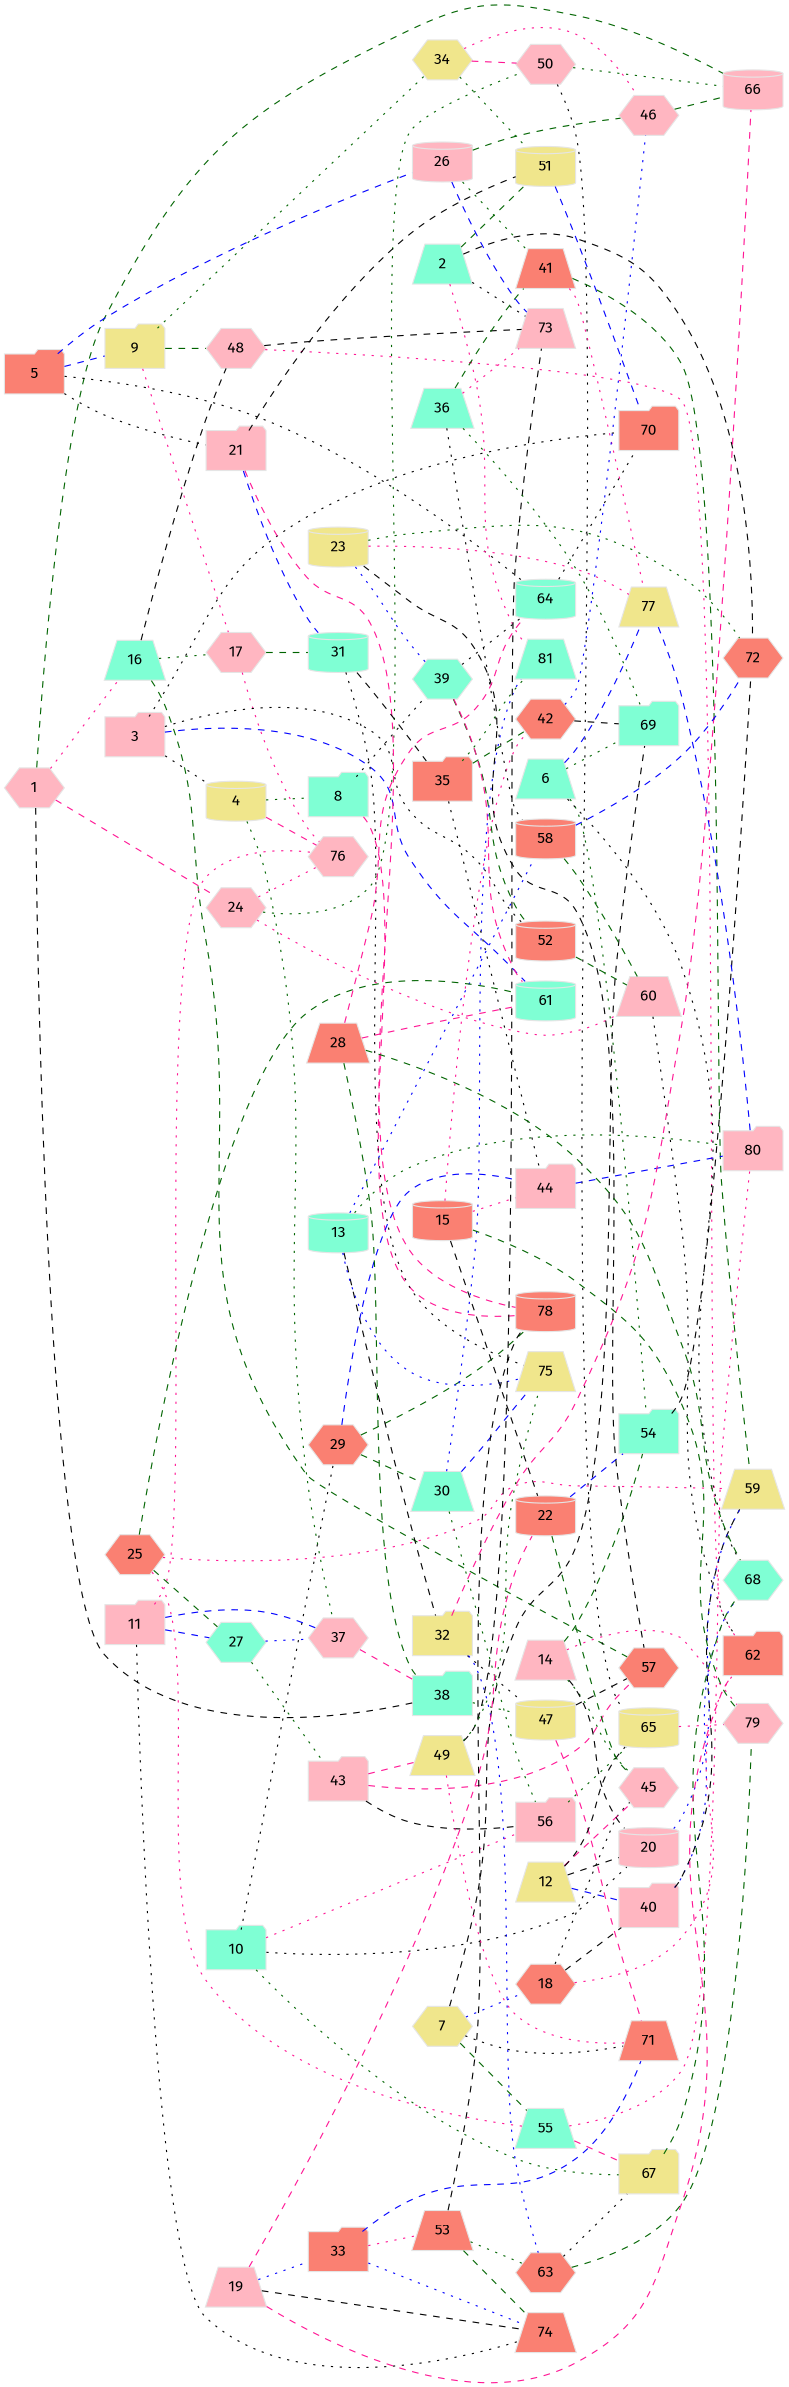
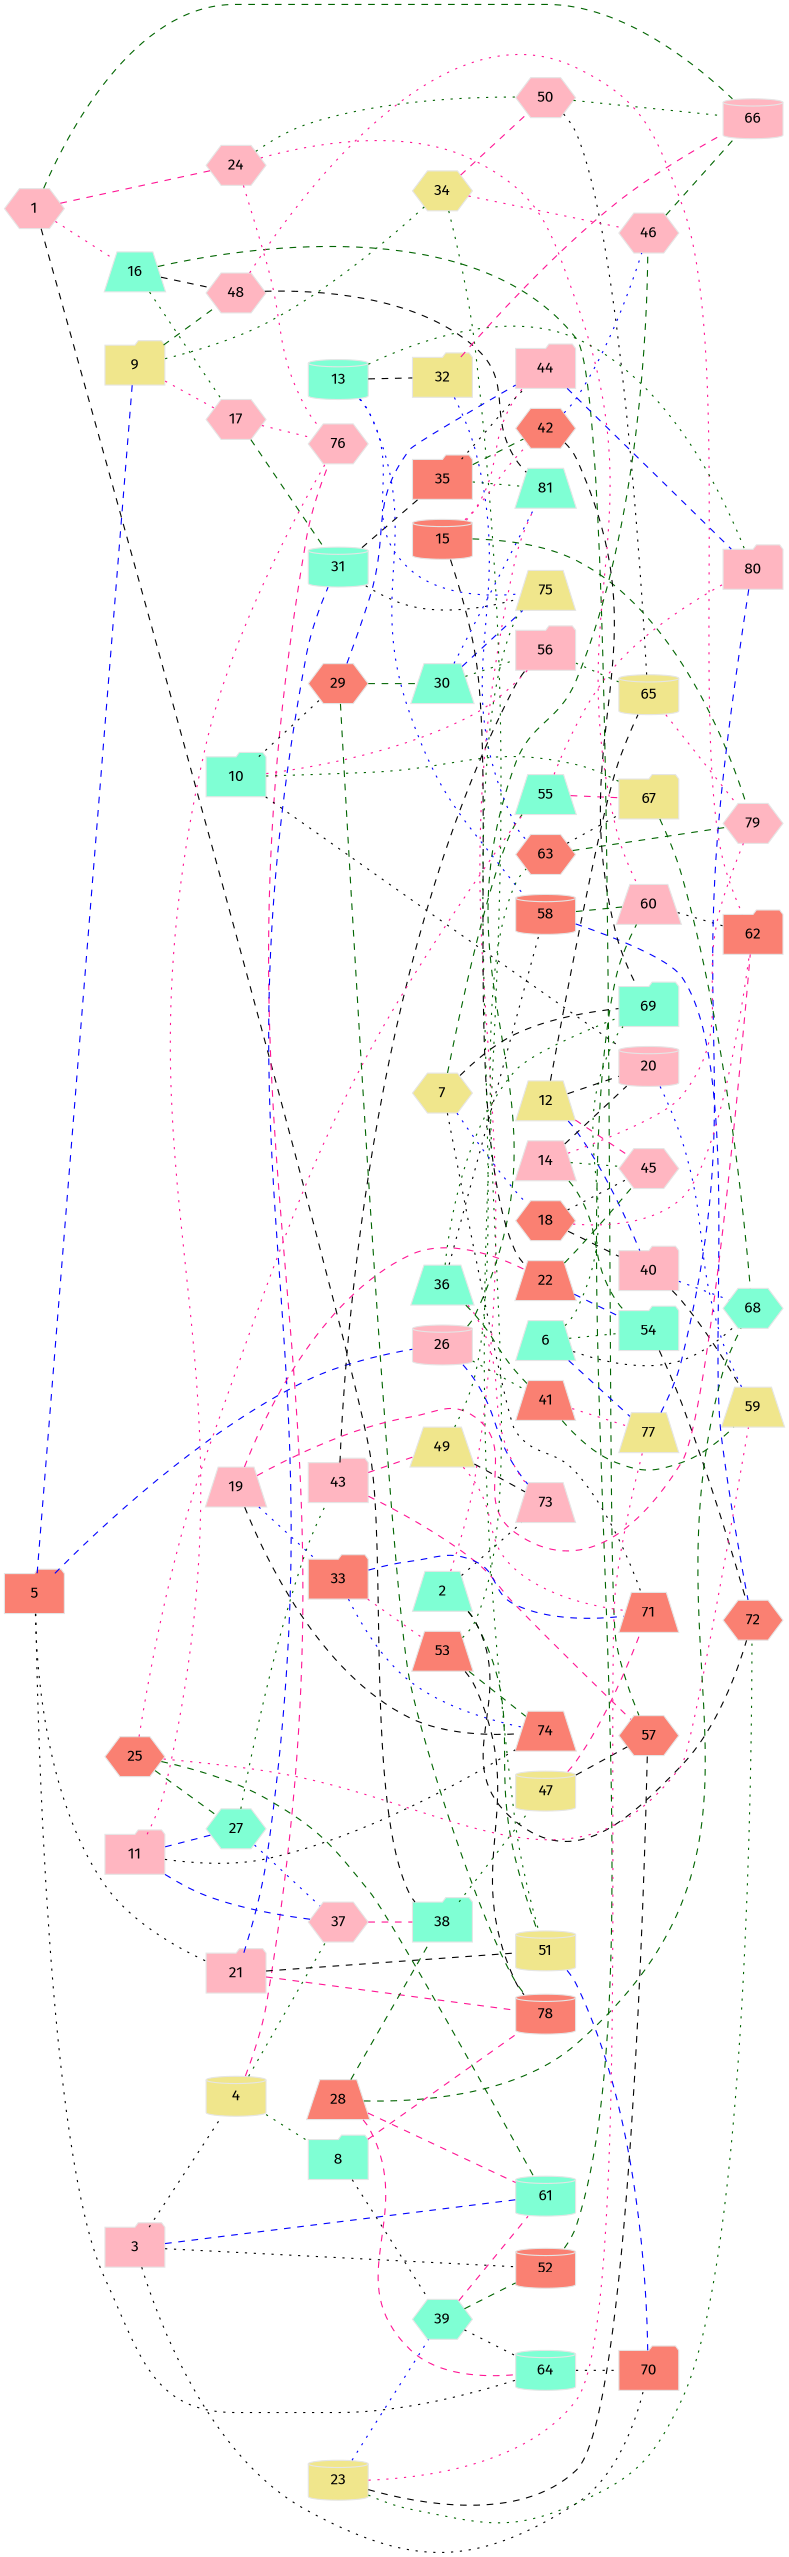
  graph {
    fontname="Fira Sans"
    rankdir=LR
    node [color=gray90 fillcolor=lightpink fontname="Fira Sans" shape=trapezium style=filled]
    edge [color=darkgreen fontname="Fira Sans" style=dashed]
    16 [fillcolor=aquamarine]
    1 [shape=hexagon]
    24 [shape=hexagon]
    38 [fillcolor=aquamarine shape=folder]
    66 [shape=cylinder]
    17 [shape=hexagon]
    48 [shape=hexagon]
    57 [fillcolor=salmon shape=hexagon]
    76 [shape=hexagon]
    50 [shape=hexagon]
    60
    47 [fillcolor=khaki shape=cylinder]
    2 [fillcolor=aquamarine]
    51 [fillcolor=khaki shape=cylinder]
    72 [fillcolor=salmon shape=hexagon]
    73
    81 [fillcolor=aquamarine]
    70 [fillcolor=salmon shape=folder]
    3 [shape=folder]
    4 [fillcolor=khaki shape=cylinder]
    52 [fillcolor=salmon shape=cylinder]
    61 [fillcolor=aquamarine shape=cylinder]
    8 [fillcolor=aquamarine shape=folder]
    37 [shape=hexagon]
    39 [fillcolor=aquamarine shape=hexagon]
    78 [fillcolor=salmon shape=cylinder]
    5 [fillcolor=salmon shape=folder]
    9 [fillcolor=khaki shape=folder]
    21 [shape=folder]
    26 [shape=cylinder]
    64 [fillcolor=aquamarine shape=cylinder]
    34 [fillcolor=khaki shape=hexagon]
    31 [fillcolor=aquamarine shape=cylinder]
    41 [fillcolor=salmon]
    46 [shape=hexagon]
    6 [fillcolor=aquamarine]
    54 [fillcolor=aquamarine shape=folder]
    68 [fillcolor=aquamarine shape=hexagon]
    69 [fillcolor=aquamarine shape=folder]
    77 [fillcolor=khaki]
    80 [shape=folder]
    7 [fillcolor=khaki shape=hexagon]
    18 [fillcolor=salmon shape=hexagon]
    55 [fillcolor=aquamarine]
    71 [fillcolor=salmon]
    40 [shape=folder]
    45 [shape=hexagon]
    62 [fillcolor=salmon shape=folder]
    67 [fillcolor=khaki shape=folder]
    10 [fillcolor=aquamarine shape=folder]
    20 [shape=cylinder]
    29 [fillcolor=salmon shape=hexagon]
    56 [shape=folder]
    59 [fillcolor=khaki]
    44 [shape=folder]
    30 [fillcolor=aquamarine]
    65 [fillcolor=khaki shape=cylinder]
    11 [shape=folder]
    27 [fillcolor=aquamarine shape=hexagon]
    74 [fillcolor=salmon]
    43 [shape=folder]
    12 [fillcolor=khaki]
    79 [shape=hexagon]
    13 [fillcolor=aquamarine shape=cylinder]
    32 [fillcolor=khaki shape=folder]
    58 [fillcolor=salmon shape=cylinder]
    75 [fillcolor=khaki]
    63 [fillcolor=salmon shape=hexagon]
    14
    15 [fillcolor=salmon shape=cylinder]
-   22 [fillcolor=salmon shape=cylinder]
+   22 [fillcolor=salmon]
    42 [fillcolor=salmon shape=hexagon]
    35 [fillcolor=salmon shape=folder]
    19
    33 [fillcolor=salmon shape=folder]
    53 [fillcolor=salmon]
    23 [fillcolor=khaki shape=cylinder]
    25 [fillcolor=salmon shape=hexagon]
    49 [fillcolor=khaki]
    28 [fillcolor=salmon]
    36 [fillcolor=aquamarine]
    16 -- 17 [style=dotted]
    16 -- 48 [color=black]
    16 -- 57
    1 -- 16 [color=deeppink style=dotted]
    1 -- 24 [color=deeppink]
    1 -- 38 [color=black]
    1 -- 66
    24 -- 76 [color=deeppink style=dotted]
    24 -- 50 [style=dotted]
    24 -- 60 [color=deeppink style=dotted]
    38 -- 47 [style=dotted]
    17 -- 76 [color=deeppink style=dotted]
    17 -- 31
-   48 -- 73 [color=black]
+   48 -- 81 [color=black]
    48 -- 62 [color=deeppink style=dotted]
    50 -- 66 [style=dotted]
    50 -- 65 [color=black style=dotted]
    60 -- 62 [color=black style=dotted]
    47 -- 57 [color=black]
    47 -- 71 [color=deeppink]
    2 -- 51
    2 -- 72 [color=black]
    2 -- 73 [color=black style=dotted]
    2 -- 81 [color=deeppink style=dotted]
    51 -- 70 [color=blue]
    3 -- 70 [color=black style=dotted]
    3 -- 4 [color=black style=dotted]
    3 -- 52 [color=black style=dotted]
    3 -- 61 [color=blue]
    4 -- 76 [color=deeppink]
    4 -- 8 [style=dotted]
    4 -- 37 [style=dotted]
    52 -- 60
    8 -- 39 [color=black style=dotted]
    8 -- 78 [color=deeppink]
    37 -- 38 [color=deeppink]
    39 -- 52
    39 -- 61 [color=deeppink]
    39 -- 64 [color=black style=dotted]
    5 -- 9 [color=blue]
    5 -- 21 [color=black style=dotted]
    5 -- 26 [color=blue]
    5 -- 64 [color=black style=dotted]
    9 -- 17 [color=deeppink style=dotted]
    9 -- 48
    9 -- 34 [style=dotted]
    21 -- 51 [color=black]
    21 -- 78 [color=deeppink]
    21 -- 31 [color=blue]
    26 -- 73 [color=blue]
    26 -- 41 [style=dotted]
    26 -- 46
    64 -- 70 [color=black style=dotted]
    34 -- 50 [color=deeppink]
    34 -- 51 [style=dotted]
    34 -- 46 [color=deeppink style=dotted]
    31 -- 75 [color=black style=dotted]
    31 -- 35 [color=black]
    41 -- 77 [color=deeppink style=dotted]
    41 -- 59
    46 -- 66
    6 -- 54 [style=dotted]
    6 -- 68 [color=black style=dotted]
    6 -- 69 [style=dotted]
    6 -- 77 [color=blue]
    54 -- 72 [color=black]
    77 -- 80 [color=blue]
    7 -- 69 [color=black]
    7 -- 18 [color=blue style=dotted]
    7 -- 55
    7 -- 71 [color=black style=dotted]
    18 -- 40 [color=black]
    18 -- 45 [color=black style=dotted]
    18 -- 62 [color=deeppink style=dotted]
    55 -- 80 [color=deeppink style=dotted]
    55 -- 67 [color=deeppink]
    40 -- 68 [color=blue style=dotted]
    40 -- 59 [color=black]
    67 -- 68
    10 -- 67 [style=dotted]
    10 -- 20 [color=black style=dotted]
    10 -- 29 [color=black style=dotted]
    10 -- 56 [color=deeppink style=dotted]
    20 -- 59 [color=blue style=dotted]
    29 -- 78
    29 -- 44 [color=blue]
    29 -- 30
    56 -- 65 [style=dotted]
    44 -- 80 [color=blue]
    30 -- 81 [color=blue style=dotted]
    30 -- 56 [style=dotted]
    30 -- 75 [color=blue]
    65 -- 79 [color=deeppink style=dotted]
    11 -- 76 [color=deeppink style=dotted]
    11 -- 37 [color=blue]
    11 -- 27 [color=blue]
    11 -- 74 [color=black style=dotted]
    27 -- 37 [color=blue style=dotted]
    27 -- 43 [style=dotted]
    43 -- 57 [color=deeppink]
    43 -- 56 [color=black]
    43 -- 49 [color=deeppink]
    12 -- 40 [color=blue]
    12 -- 45 [color=deeppink]
    12 -- 20 [color=black]
    12 -- 65 [color=black]
    13 -- 80 [style=dotted]
    13 -- 32 [color=black]
    13 -- 58 [color=blue style=dotted]
    13 -- 75 [color=blue style=dotted]
    32 -- 66 [color=deeppink]
-   32 -- 47 [color=black style=dotted]
    32 -- 63 [color=blue style=dotted]
    58 -- 60
    58 -- 72 [color=blue]
    63 -- 67 [color=black style=dotted]
    63 -- 79
    14 -- 54
    14 -- 45 [style=dotted]
    14 -- 20 [color=black]
    14 -- 79 [color=deeppink style=dotted]
    15 -- 44 [color=deeppink style=dotted]
    15 -- 79
    15 -- 22 [color=black]
    15 -- 42 [color=deeppink style=dotted]
    22 -- 54 [color=blue]
    22 -- 45
    42 -- 46 [color=blue style=dotted]
    42 -- 69 [color=black]
    35 -- 81 [style=dotted]
    35 -- 44 [color=black style=dotted]
    35 -- 42
    19 -- 62 [color=deeppink]
    19 -- 74 [color=black]
    19 -- 22 [color=deeppink]
    19 -- 33 [color=blue style=dotted]
    33 -- 71 [color=blue]
    33 -- 74 [color=blue style=dotted]
    33 -- 53 [color=deeppink style=dotted]
    53 -- 78 [color=black]
    53 -- 74
    53 -- 63 [style=dotted]
    23 -- 57 [color=black]
    23 -- 72 [style=dotted]
    23 -- 39 [color=blue style=dotted]
    23 -- 77 [color=deeppink style=dotted]
    25 -- 61
    25 -- 55 [color=deeppink style=dotted]
    25 -- 59 [color=deeppink style=dotted]
    25 -- 27
    49 -- 73 [color=black]
    49 -- 71 [color=deeppink style=dotted]
    49 -- 75 [style=dotted]
    28 -- 38
    28 -- 61 [color=deeppink]
    28 -- 64 [color=deeppink]
    28 -- 68
    36 -- 73 [color=deeppink style=dotted]
    36 -- 41
    36 -- 69 [style=dotted]
    36 -- 58 [color=black style=dotted]
  }
